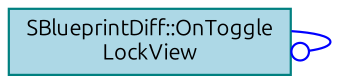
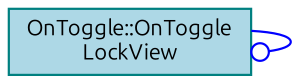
  digraph {
    rankdir=TB
    fontname=Ubuntu
-   n1 [color=teal fillcolor=lightblue fontcolor=black fontname=Ubuntu fontsize=10 height=0.2 label="SBlueprintDiff::OnToggle\lLockView" shape=box style=filled width=0.4]
+   n1 [color=teal fillcolor=lightblue fontcolor=black fontname=Ubuntu fontsize=10 height=0.2 label="OnToggle::OnToggle\lLockView" shape=box style=filled width=0.4]
    n1 -> n1 [color=blue fontname=Ubuntu fontsize=10 labelfontname=Helvetica labelfontsize=10 style=solid arrowhead=odot]
  }
